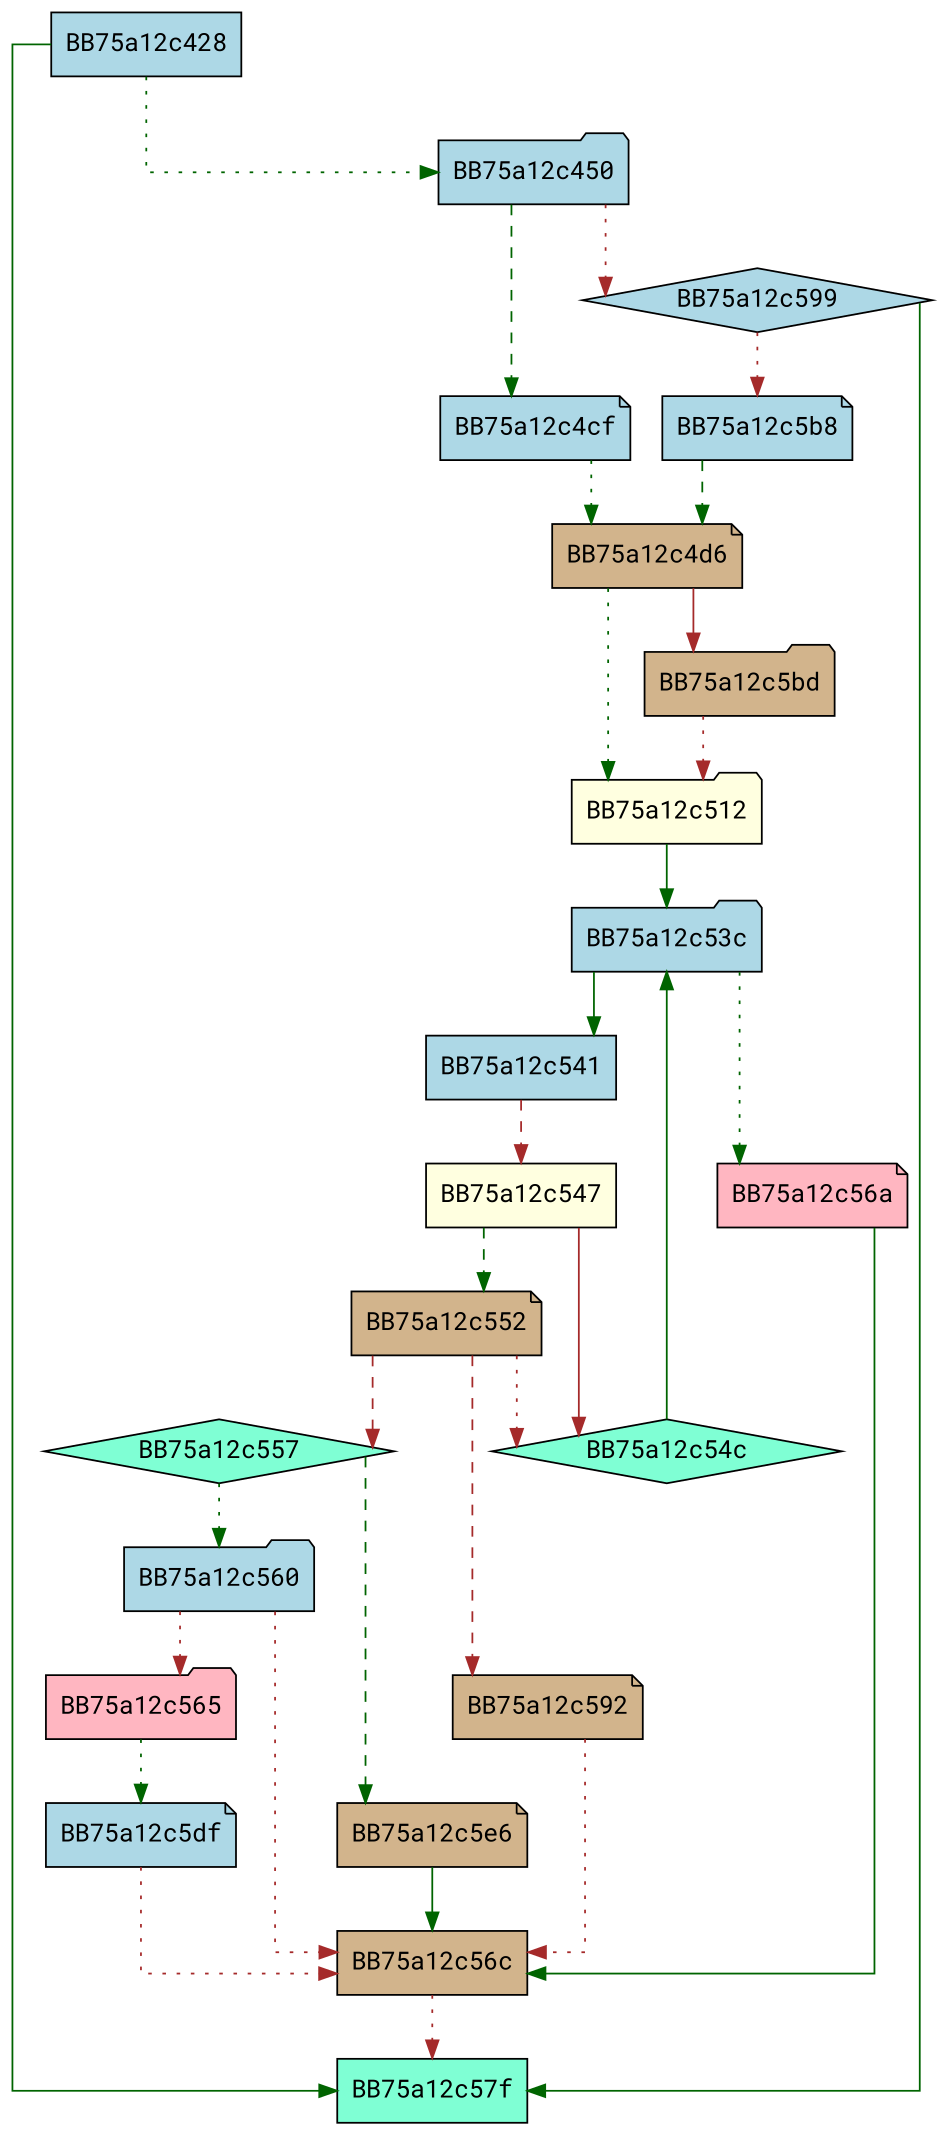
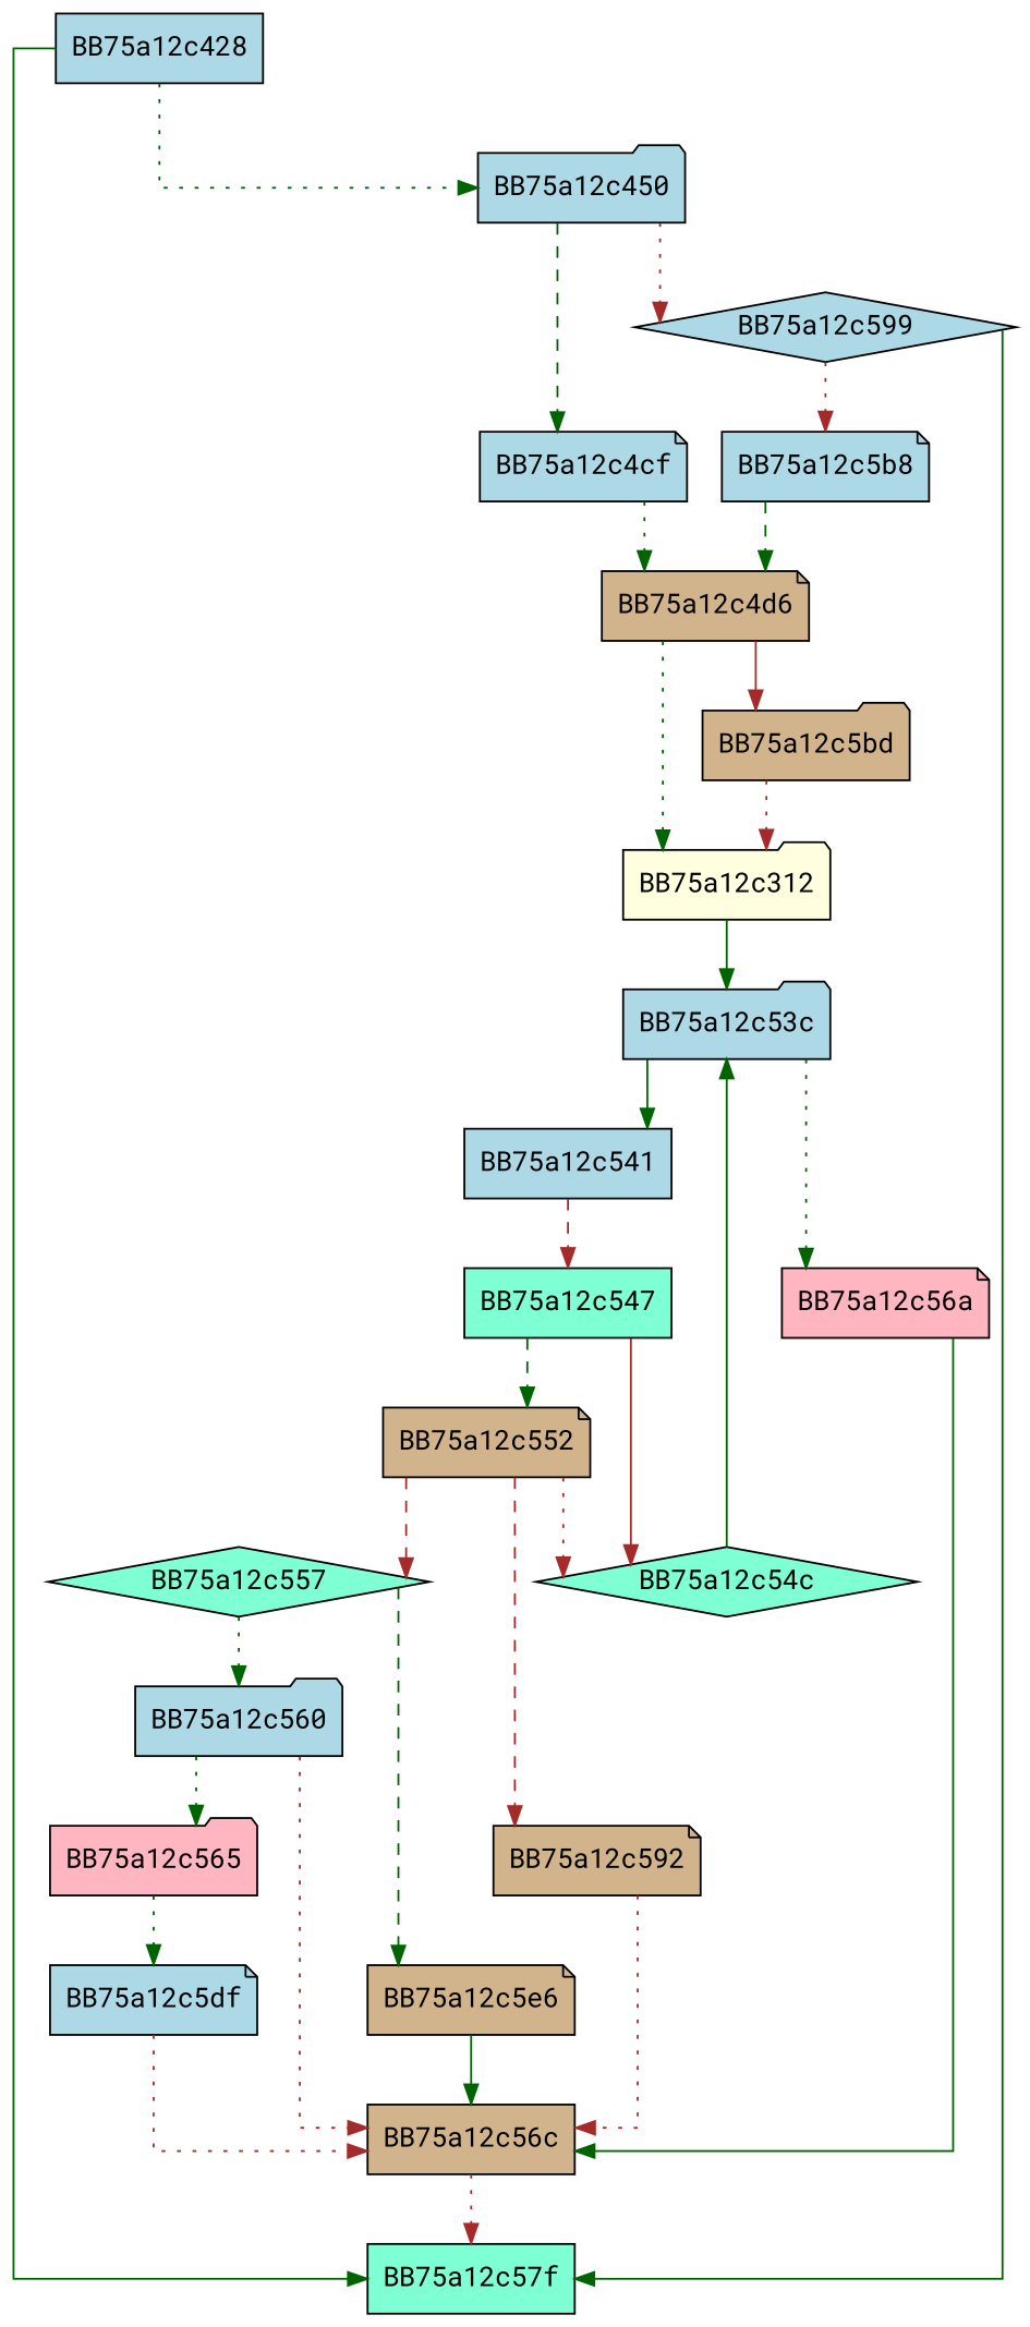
  digraph {
    fontname="Roboto Mono"
    splines=ortho
    node [fillcolor=lightblue fontname="Roboto Mono" shape=note style=filled]
    edge [color=darkgreen fontname="Roboto Mono" style=dotted]
    BB75a12c428 [shape=box]
    BB75a12c57f [fillcolor=aquamarine shape=box]
    BB75a12c450 [shape=folder]
    BB75a12c599 [shape=diamond]
    BB75a12c4cf
    BB75a12c5b8
    BB75a12c4d6 [fillcolor=tan]
    BB75a12c5bd [fillcolor=tan shape=folder]
-   BB75a12c512 [fillcolor=lightyellow shape=folder]
+   BB75a12c512 [fillcolor=lightyellow shape=folder label=BB75a12c312]
    BB75a12c53c [shape=folder]
    BB75a12c56a [fillcolor=lightpink]
    BB75a12c541 [shape=box]
    BB75a12c56c [fillcolor=tan shape=box]
-   BB75a12c547 [fillcolor=lightyellow shape=box]
+   BB75a12c547 [fillcolor=aquamarine shape=box]
    BB75a12c54c [fillcolor=aquamarine shape=diamond]
    BB75a12c552 [fillcolor=tan]
    BB75a12c592 [fillcolor=tan]
    BB75a12c557 [fillcolor=aquamarine shape=diamond]
    BB75a12c5e6 [fillcolor=tan]
    BB75a12c560 [shape=folder]
    BB75a12c565 [fillcolor=lightpink shape=folder]
    BB75a12c5df
    BB75a12c428 -> BB75a12c57f [style=solid]
    BB75a12c428 -> BB75a12c450
    BB75a12c450 -> BB75a12c599 [color=brown]
    BB75a12c450 -> BB75a12c4cf [style=dashed]
    BB75a12c599 -> BB75a12c57f [style=solid]
    BB75a12c599 -> BB75a12c5b8 [color=brown]
    BB75a12c4cf -> BB75a12c4d6
    BB75a12c5b8 -> BB75a12c4d6 [style=dashed]
    BB75a12c4d6 -> BB75a12c5bd [color=brown style=solid]
    BB75a12c4d6 -> BB75a12c512
    BB75a12c5bd -> BB75a12c512 [color=brown]
    BB75a12c512 -> BB75a12c53c [style=solid]
    BB75a12c53c -> BB75a12c56a
    BB75a12c53c -> BB75a12c541 [style=solid]
    BB75a12c56a -> BB75a12c56c [style=solid]
    BB75a12c541 -> BB75a12c547 [color=brown style=dashed]
    BB75a12c56c -> BB75a12c57f [color=brown]
    BB75a12c547 -> BB75a12c54c [color=brown style=solid]
    BB75a12c547 -> BB75a12c552 [style=dashed]
    BB75a12c54c -> BB75a12c53c [style=solid]
    BB75a12c552 -> BB75a12c54c [color=brown]
    BB75a12c552 -> BB75a12c592 [color=brown style=dashed]
    BB75a12c552 -> BB75a12c557 [color=brown style=dashed]
    BB75a12c592 -> BB75a12c56c [color=brown]
    BB75a12c557 -> BB75a12c5e6 [style=dashed]
    BB75a12c557 -> BB75a12c560
    BB75a12c5e6 -> BB75a12c56c [style=solid]
    BB75a12c560 -> BB75a12c56c [color=brown]
-   BB75a12c560 -> BB75a12c565 [color=brown]
+   BB75a12c560 -> BB75a12c565
    BB75a12c565 -> BB75a12c5df
    BB75a12c5df -> BB75a12c56c [color=brown]
  }
